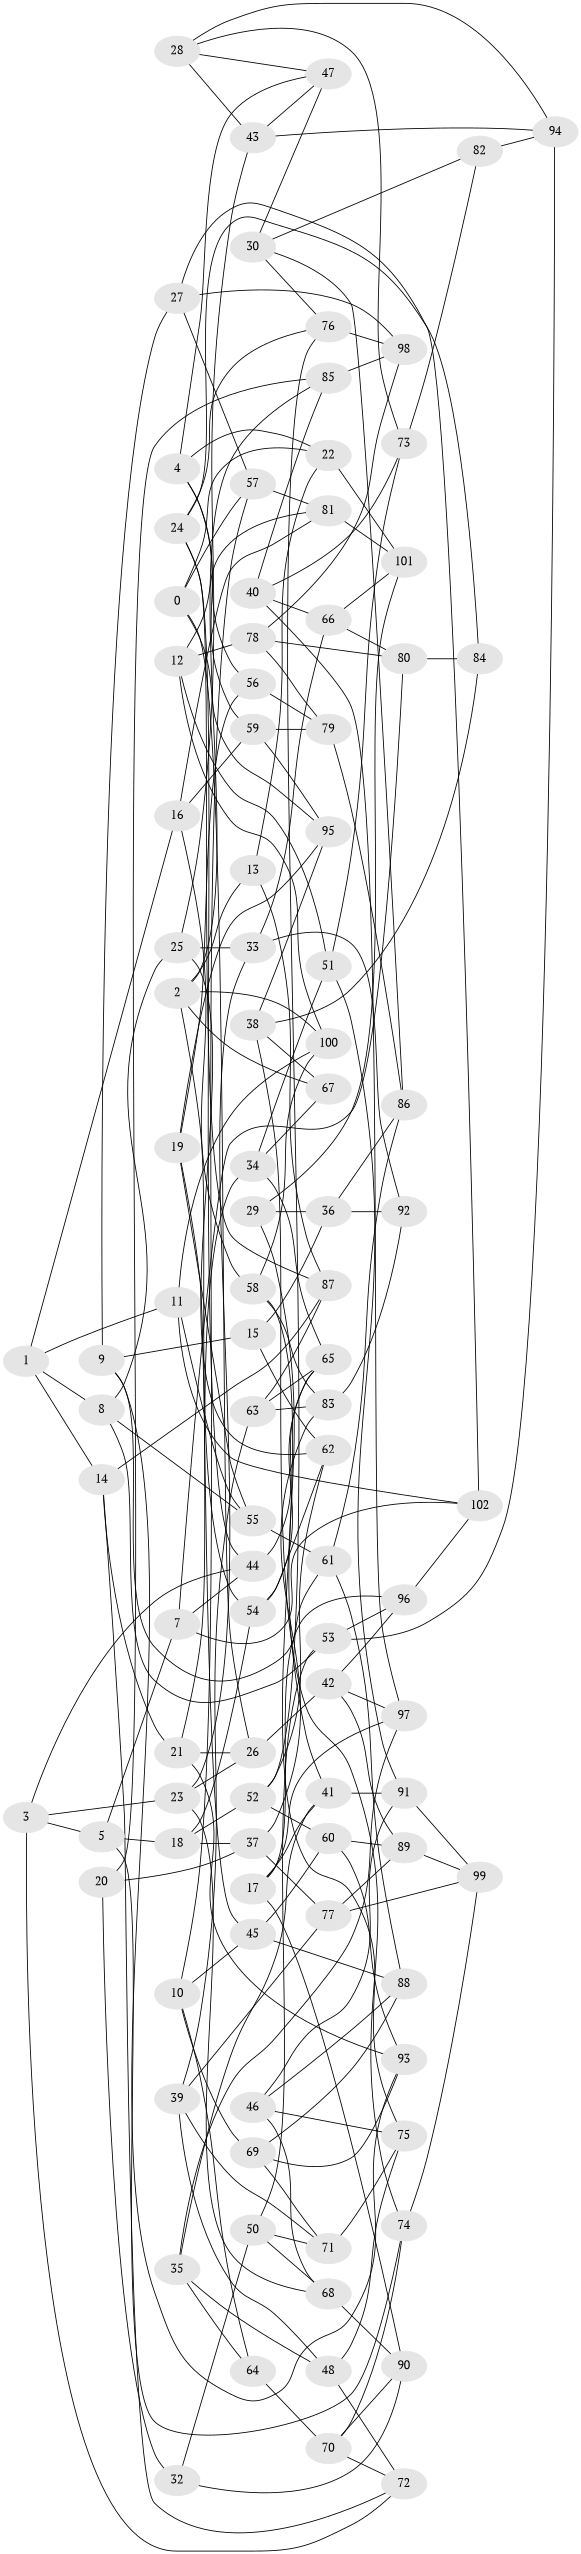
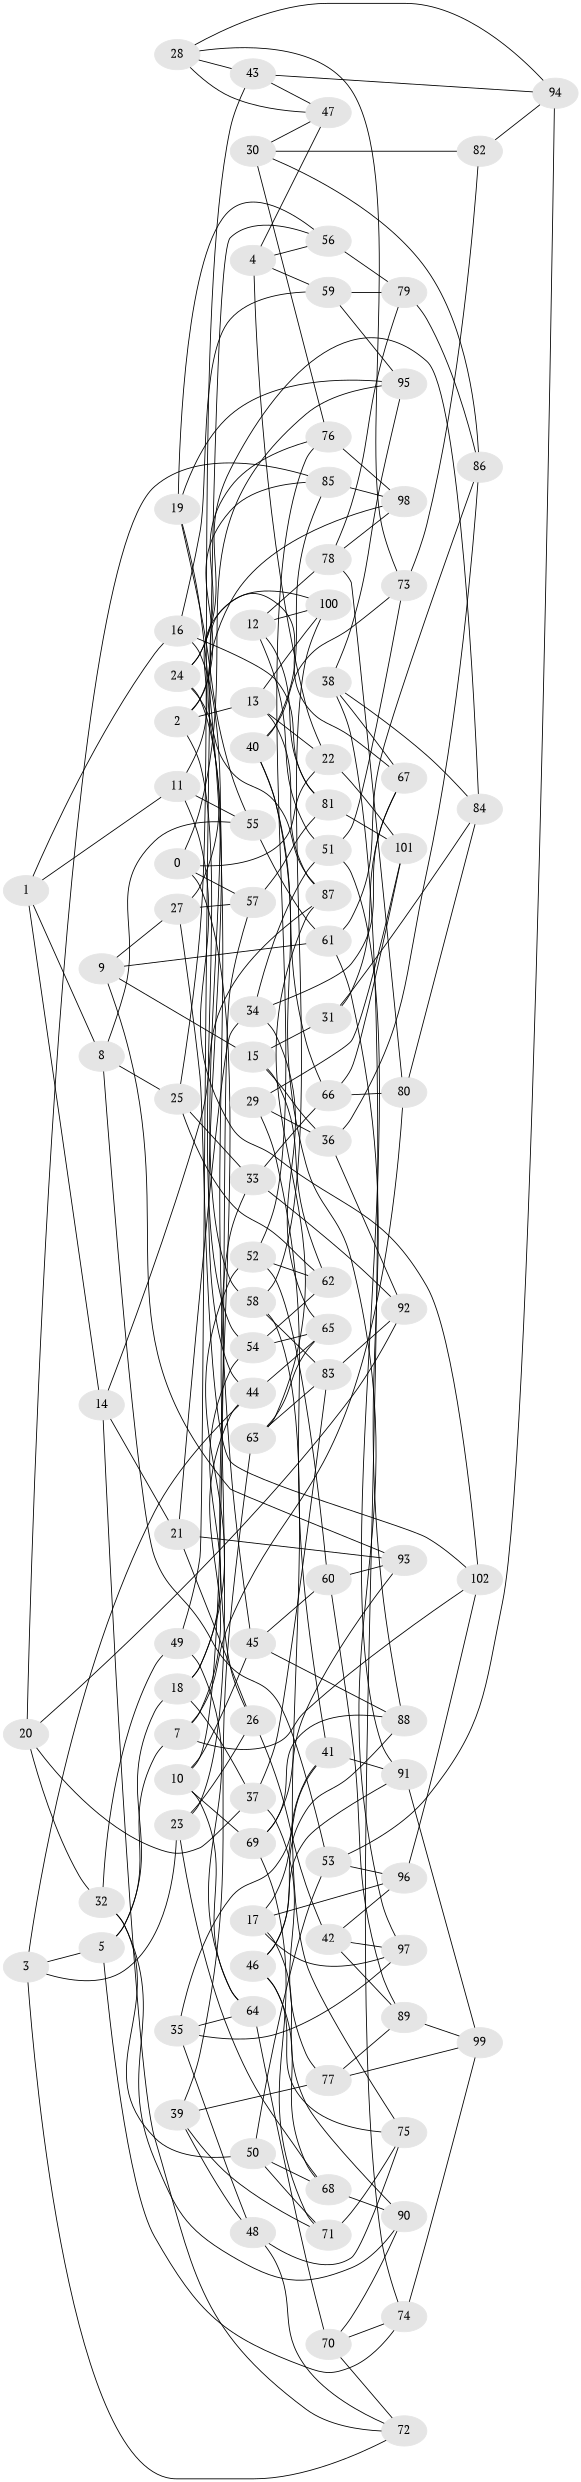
  graph {
    fontname="PT Serif"
    rankdir=LR
    node [color=gray90 fontname="PT Serif" style=filled]
    edge [fontname="PT Serif"]
    1
    8
    11
    14
    16
    25
    53
    55
    102
    100
    72
    87
    21
    59
    81
    58
    2
    13
    54
    67
    85
    22
    62
    65
    98
    3
    5
    23
    44
    7
    18
    74
    26
    33
    68
    4
    47
    56
    101
    79
    95
    80
    37
    52
    99
    n46 [label=0]
    57
    42
    84
    43
    96
    94
    61
    9
    15
    27
    93
+   31
    36
    86
    88
    10
    45
    64
    69
    60
    70
    71
    12
    51
    78
    73
    91
    34
    92
    83
    75
    17
    41
    90
    97
    77
    76
    19
    20
    32
+   49
    50
    66
    24
    89
    28
    82
    29
    30
    35
    48
    38
    39
    63
    40
    46
    1 -- 8
    1 -- 11
    1 -- 14
    1 -- 16
    8 -- 25
    8 -- 53
    8 -- 55
    11 -- 55
    11 -- 102
    11 -- 100
    14 -- 72
    14 -- 87
    14 -- 21
    16 -- 59
    16 -- 81
    16 -- 58
    25 -- 62
    25 -- 33
    25 -- 43
    53 -- 96
    53 -- 94
    55 -- 61
    21 -- 26
    21 -- 93
    21 -- 34
    59 -- 79
    59 -- 95
    81 -- 101
    58 -- 100
    58 -- 83
    58 -- 75
    2 -- 13
    2 -- 54
    2 -- 67
    2 -- 85
-   2 -- 100
+   13 -- 100
    13 -- 87
    13 -- 22
    54 -- 62
    54 -- 65
    85 -- 98
    22 -- 101
    3 -- 72
    3 -- 5
    3 -- 23
    3 -- 44
    5 -- 7
    5 -- 18
    5 -- 74
    23 -- 26
    23 -- 33
    23 -- 68
    44 -- 65
    7 -- 102
    7 -- 44
    7 -- 80
    18 -- 54
    18 -- 37
    18 -- 52
    74 -- 99
    26 -- 42
    33 -- 92
    33 -- 66
    68 -- 90
    4 -- 59
    4 -- 22
    4 -- 47
    4 -- 56
    56 -- 79
    79 -- 86
    80 -- 84
    37 -- 83
    37 -- 77
    52 -- 62
    52 -- 60
    52 -- 76
    n46 -- 22
    n46 -- 26
    n46 -- 95
    n46 -- 57
    57 -- 81
    42 -- 96
    42 -- 97
    42 -- 89
    43 -- 47
    43 -- 94
    96 -- 102
    61 -- 86
    61 -- 88
    9 -- 61
    9 -- 15
    9 -- 27
    9 -- 93
    15 -- 62
+   15 -- 31
    15 -- 36
    27 -- 102
    27 -- 98
    27 -- 57
+   31 -- 67
+   31 -- 84
    36 -- 86
    36 -- 92
    10 -- 57
    10 -- 45
    10 -- 64
    10 -- 69
    45 -- 88
    45 -- 60
    64 -- 70
    69 -- 93
    69 -- 88
    69 -- 71
    60 -- 93
    60 -- 89
    70 -- 72
    70 -- 74
    70 -- 90
    71 -- 75
    12 -- 100
    12 -- 81
    12 -- 51
    12 -- 78
    51 -- 73
    51 -- 91
    78 -- 98
    78 -- 79
    78 -- 80
    73 -- 82
    91 -- 99
    34 -- 67
    34 -- 65
    34 -- 51
    83 -- 92
    17 -- 96
    17 -- 41
    17 -- 90
    17 -- 97
    41 -- 91
    77 -- 99
    77 -- 89
    76 -- 98
    19 -- 55
    19 -- 56
    19 -- 95
    19 -- 45
    20 -- 85
    20 -- 37
+   20 -- 92
    20 -- 32
    32 -- 90
+   32 -- 49
    32 -- 50
+   49 -- 56
+   49 -- 64
    50 -- 53
    50 -- 68
    50 -- 71
    66 -- 101
    66 -- 80
    24 -- 87
    24 -- 44
    24 -- 84
    24 -- 76
    89 -- 99
    28 -- 47
    28 -- 43
    28 -- 94
    28 -- 73
    82 -- 94
    29 -- 101
    29 -- 36
    29 -- 41
    30 -- 47
    30 -- 86
    30 -- 76
    30 -- 82
    35 -- 64
    35 -- 41
    35 -- 97
    35 -- 48
    48 -- 72
    48 -- 75
    38 -- 67
    38 -- 74
    38 -- 95
    38 -- 84
    39 -- 71
    39 -- 77
    39 -- 48
    39 -- 63
    63 -- 87
    63 -- 65
    63 -- 83
    40 -- 85
    40 -- 73
    40 -- 97
    40 -- 66
    46 -- 68
    46 -- 88
    46 -- 91
    46 -- 75
  }
